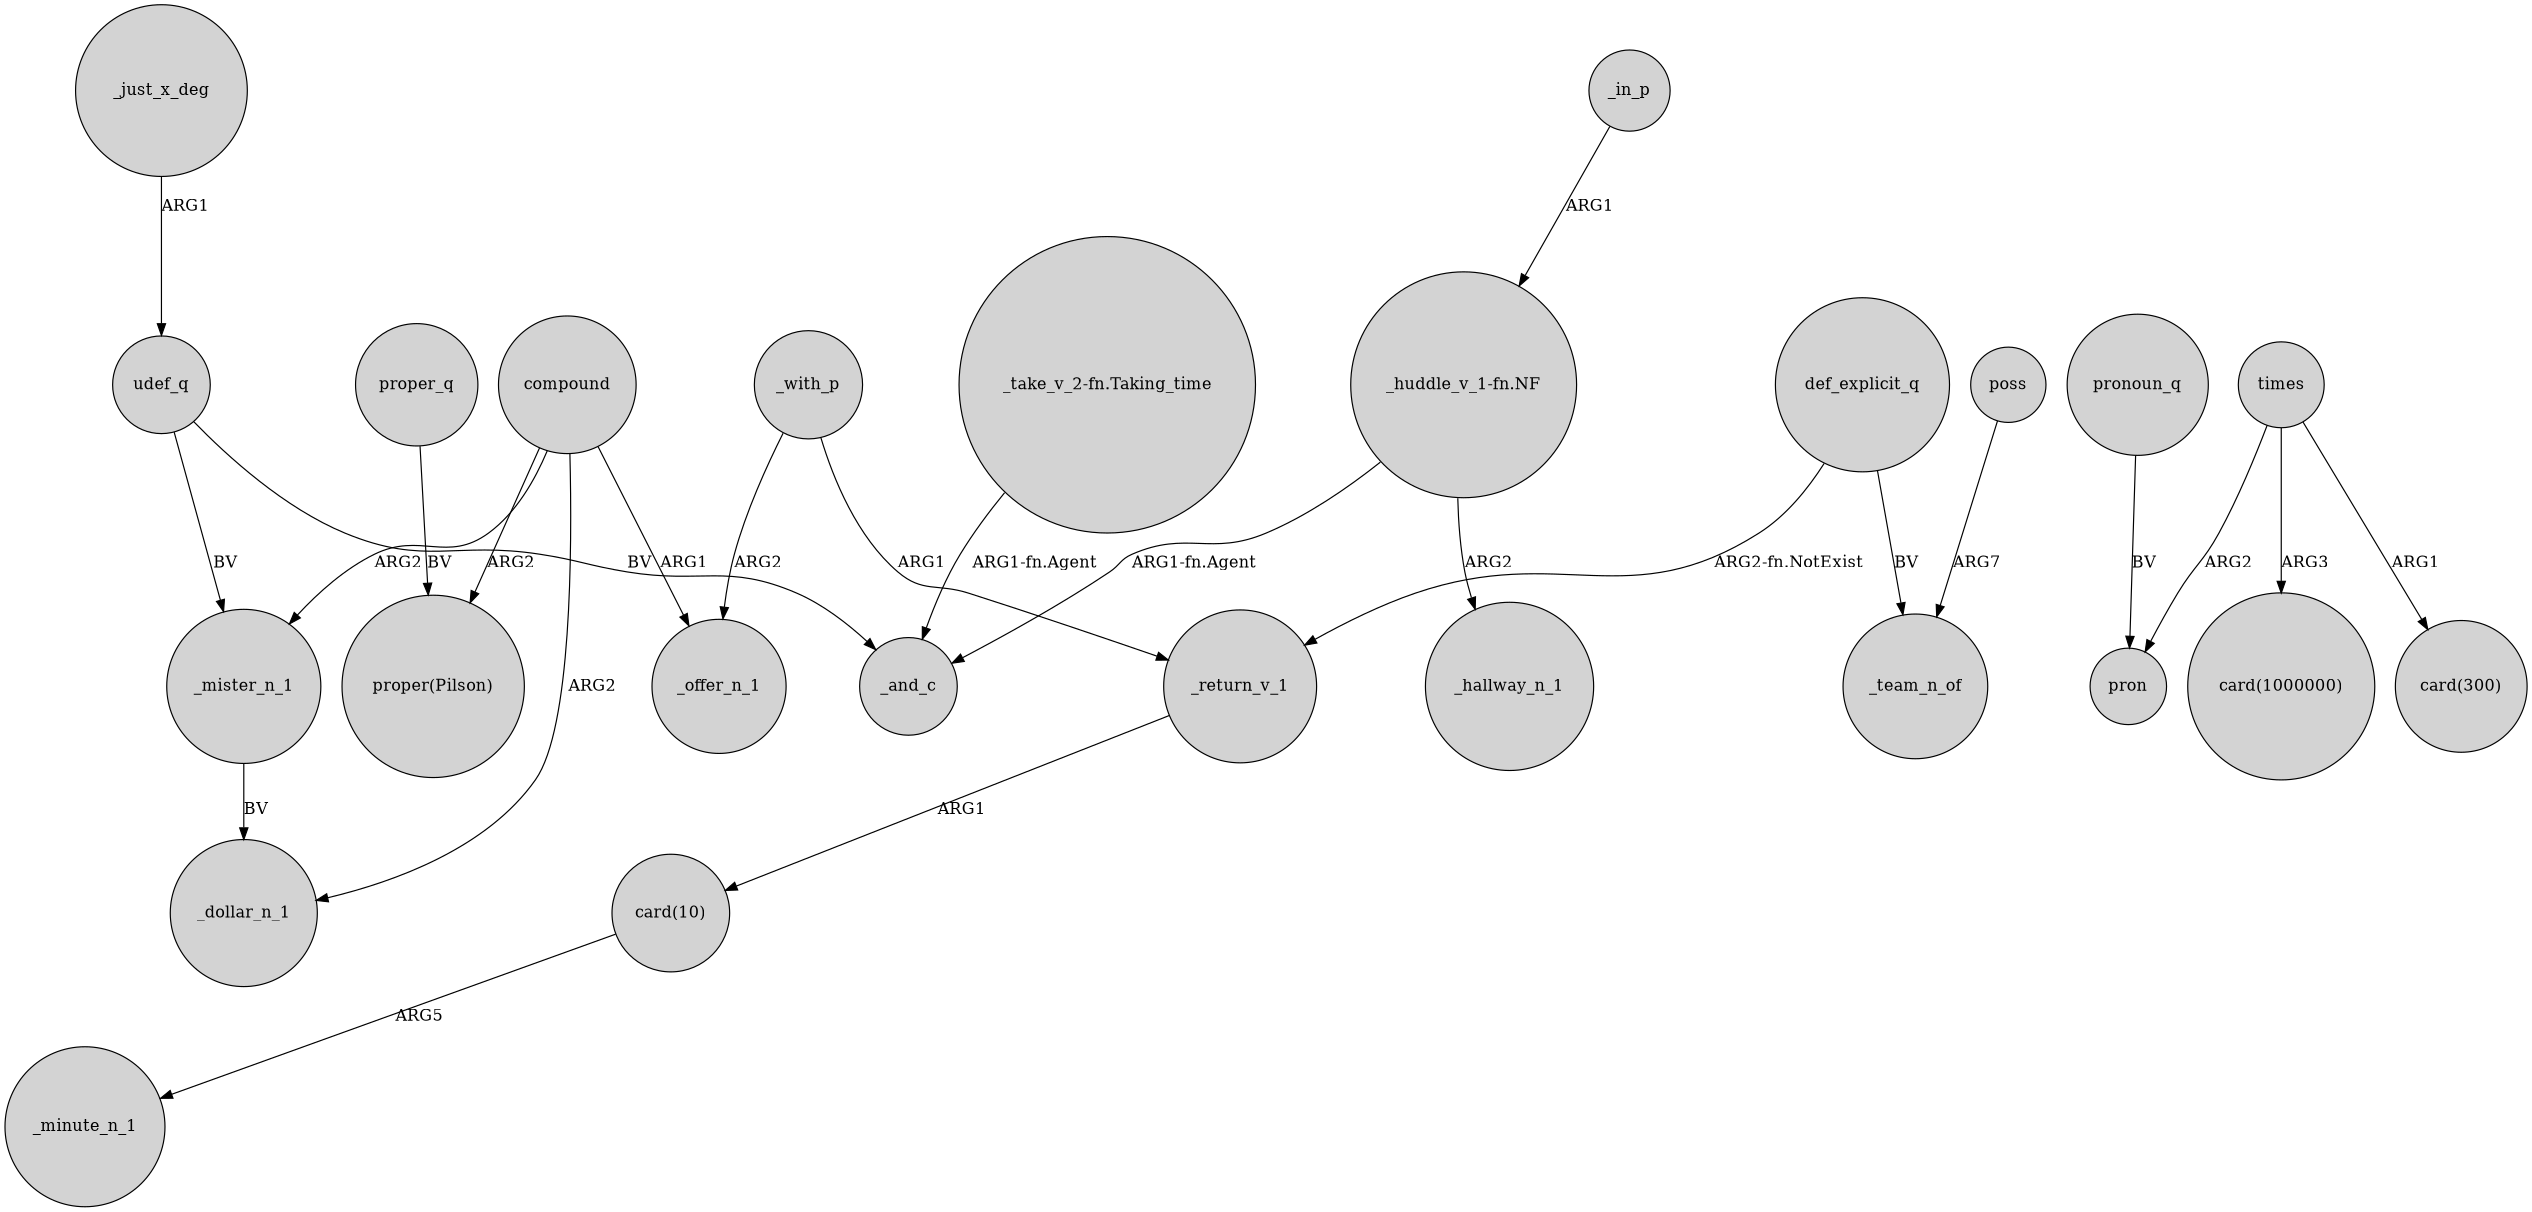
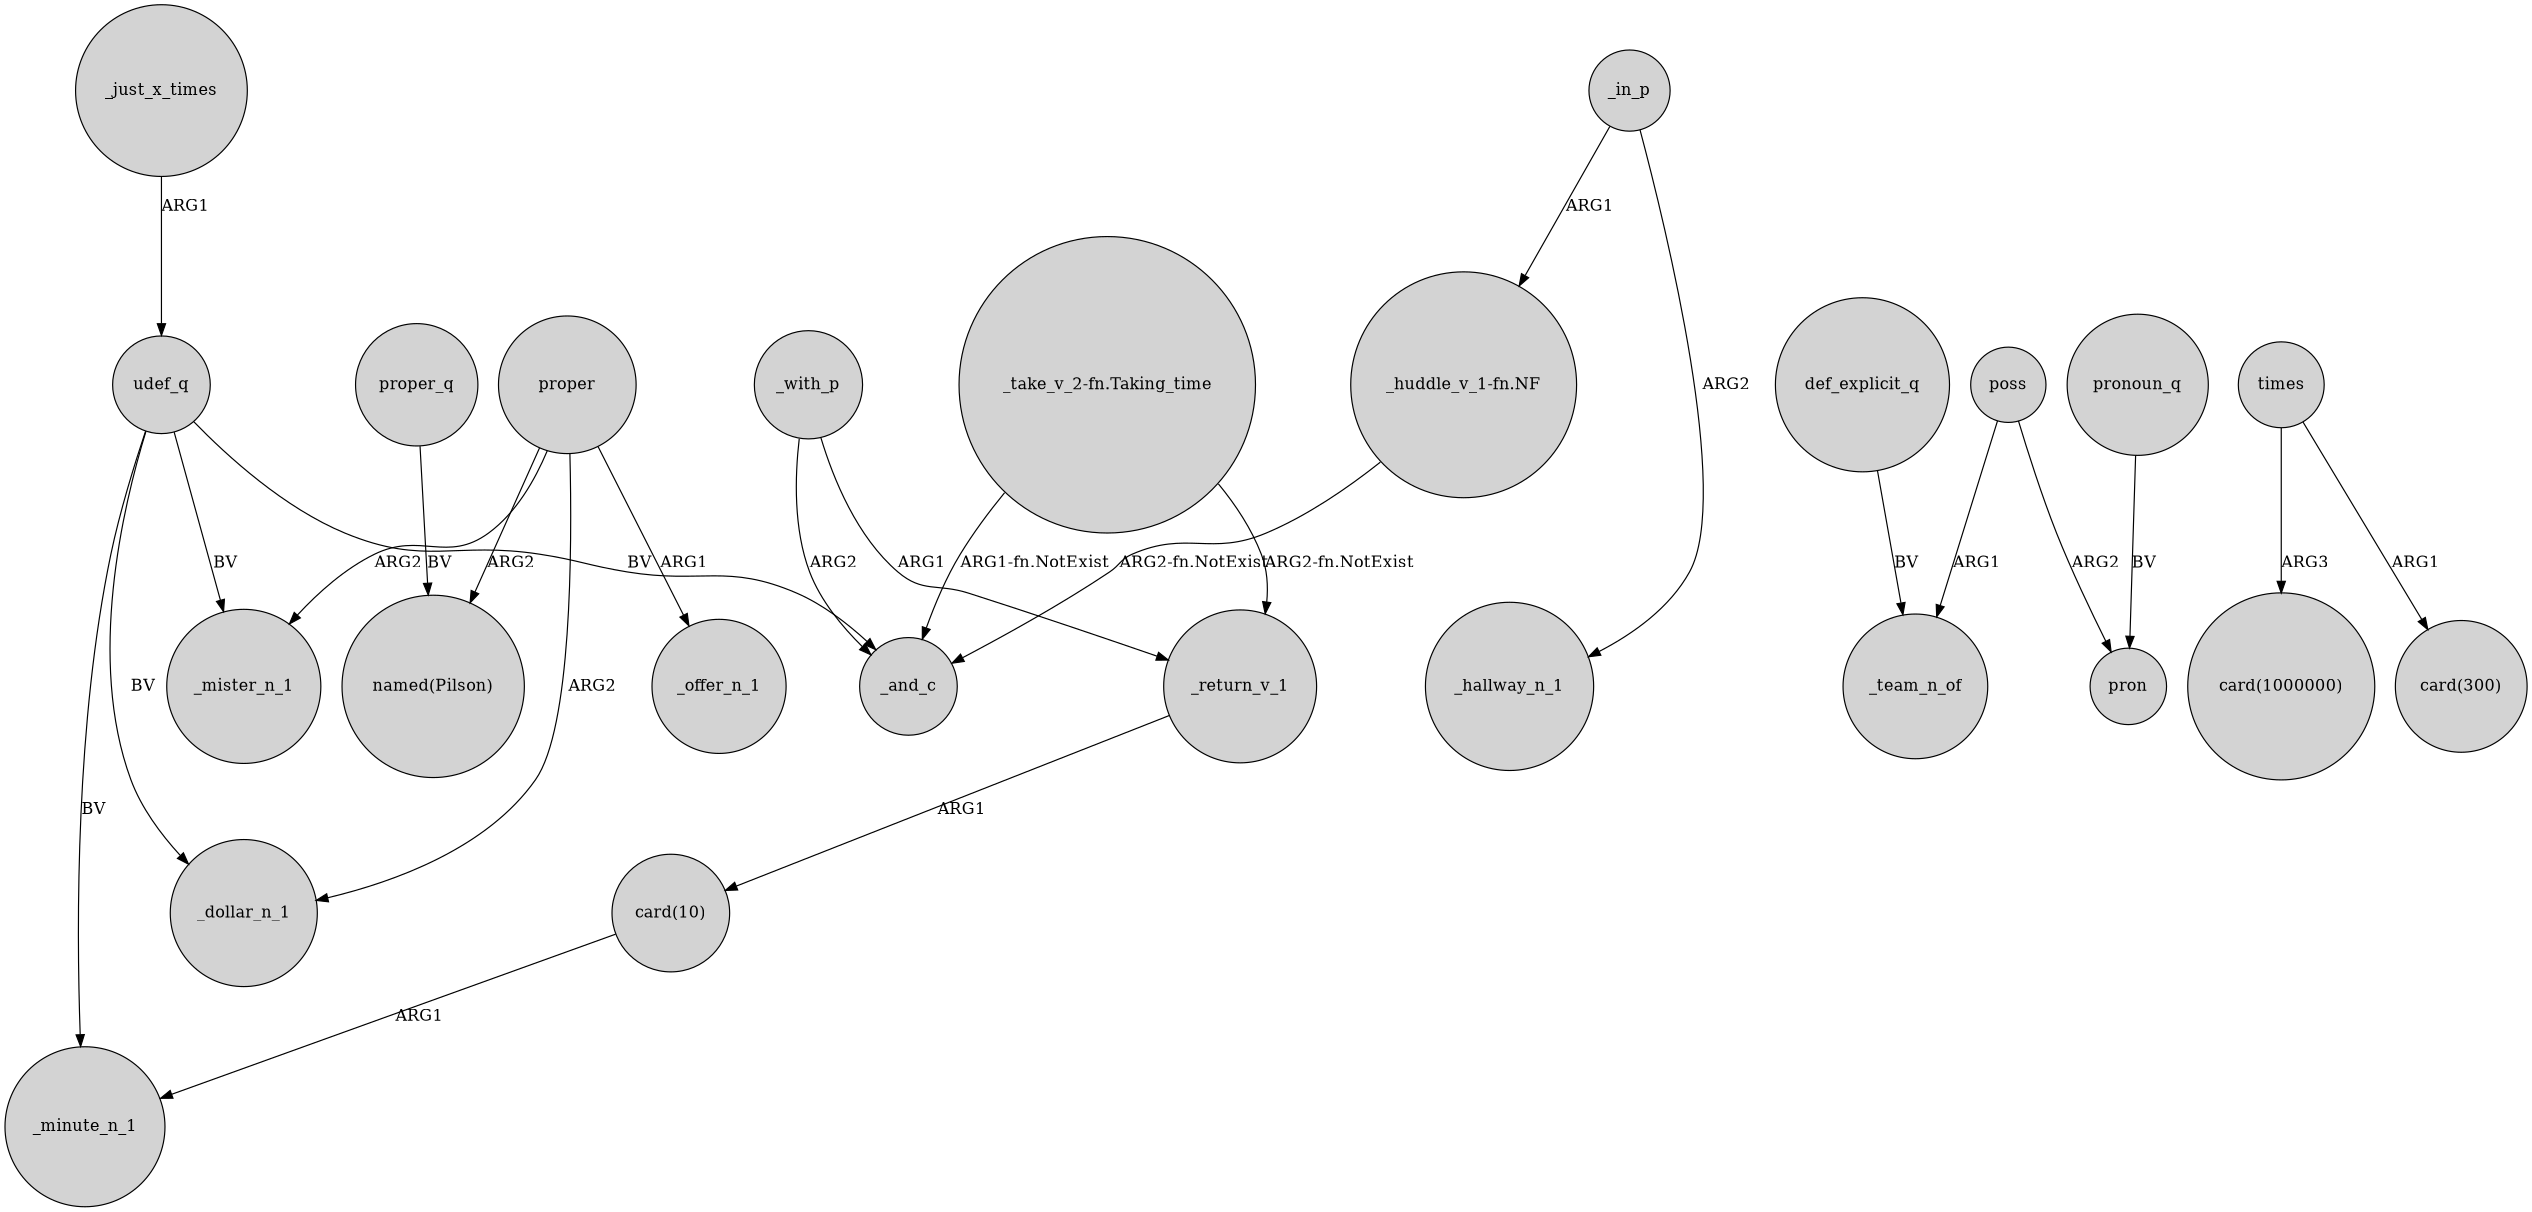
  digraph {
    node [shape=circle style=filled]
-   _just_x_deg
+   _just_x_deg [label=_just_x_times]
    udef_q
    _dollar_n_1
    _and_c
    _mister_n_1
    _minute_n_1
    _with_p
    _offer_n_1
    _return_v_1
    "card(10)"
    def_explicit_q
    _team_n_of
    poss
    pron
    "_take_v_2-fn.Taking_time"
-   compound
-   "named(Pilson)" [label="proper(Pilson)"]
+   compound [label=proper]
+   "named(Pilson)"
    "_huddle_v_1-fn.NF"
    times
    "card(1000000)"
    "card(300)"
    pronoun_q
    _in_p
    _hallway_n_1
    proper_q
    _just_x_deg -> udef_q [label=ARG1]
-   _mister_n_1 -> _dollar_n_1 [label=BV]
+   udef_q -> _dollar_n_1 [label=BV]
    udef_q -> _and_c [label=BV]
    udef_q -> _mister_n_1 [label=BV]
-   _with_p -> _offer_n_1 [label=ARG2]
+   udef_q -> _minute_n_1 [label=BV]
+   _with_p -> _and_c [label=ARG2]
    _with_p -> _return_v_1 [label=ARG1]
    _return_v_1 -> "card(10)" [label=ARG1]
-   "card(10)" -> _minute_n_1 [label=ARG5]
+   "card(10)" -> _minute_n_1 [label=ARG1]
    def_explicit_q -> _team_n_of [label=BV]
-   poss -> _team_n_of [label=ARG7]
-   times -> pron [label=ARG2]
-   "_take_v_2-fn.Taking_time" -> _and_c [label="ARG1-fn.Agent"]
-   def_explicit_q -> _return_v_1 [label="ARG2-fn.NotExist"]
+   poss -> _team_n_of [label=ARG1]
+   poss -> pron [label=ARG2]
+   "_take_v_2-fn.Taking_time" -> _and_c [label="ARG1-fn.NotExist"]
+   "_take_v_2-fn.Taking_time" -> _return_v_1 [label="ARG2-fn.NotExist"]
    compound -> _dollar_n_1 [label=ARG2]
    compound -> _mister_n_1 [label=ARG2]
    compound -> _offer_n_1 [label=ARG1]
    compound -> "named(Pilson)" [label=ARG2]
-   "_huddle_v_1-fn.NF" -> _and_c [label="ARG1-fn.Agent"]
+   "_huddle_v_1-fn.NF" -> _and_c [label="ARG2-fn.NotExist"]
    times -> "card(1000000)" [label=ARG3]
    times -> "card(300)" [label=ARG1]
    pronoun_q -> pron [label=BV]
    _in_p -> "_huddle_v_1-fn.NF" [label=ARG1]
-   "_huddle_v_1-fn.NF" -> _hallway_n_1 [label=ARG2]
+   _in_p -> _hallway_n_1 [label=ARG2]
    proper_q -> "named(Pilson)" [label=BV]
  }
